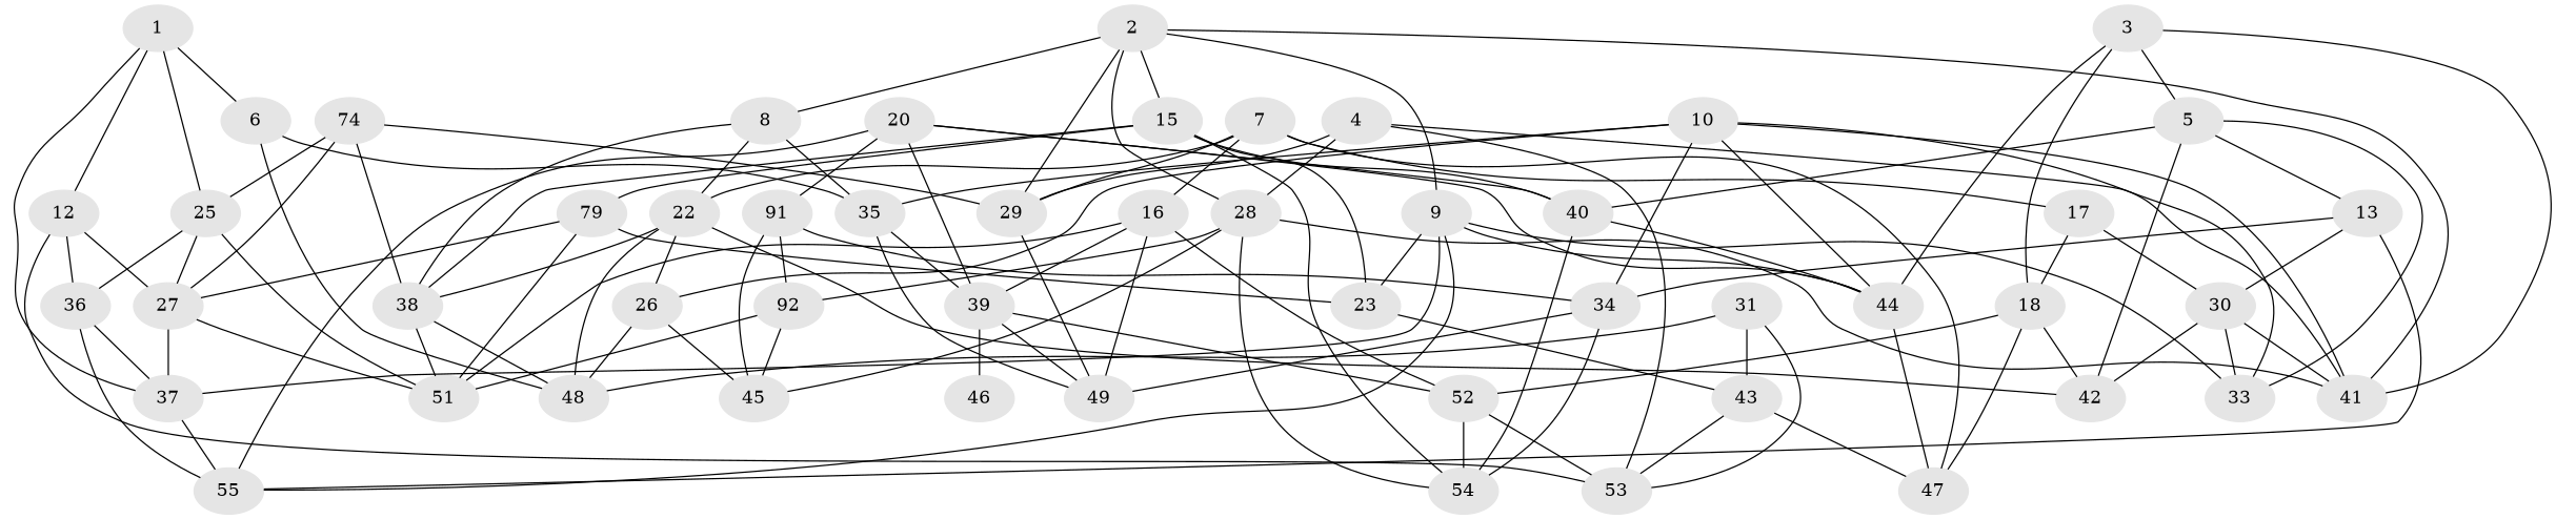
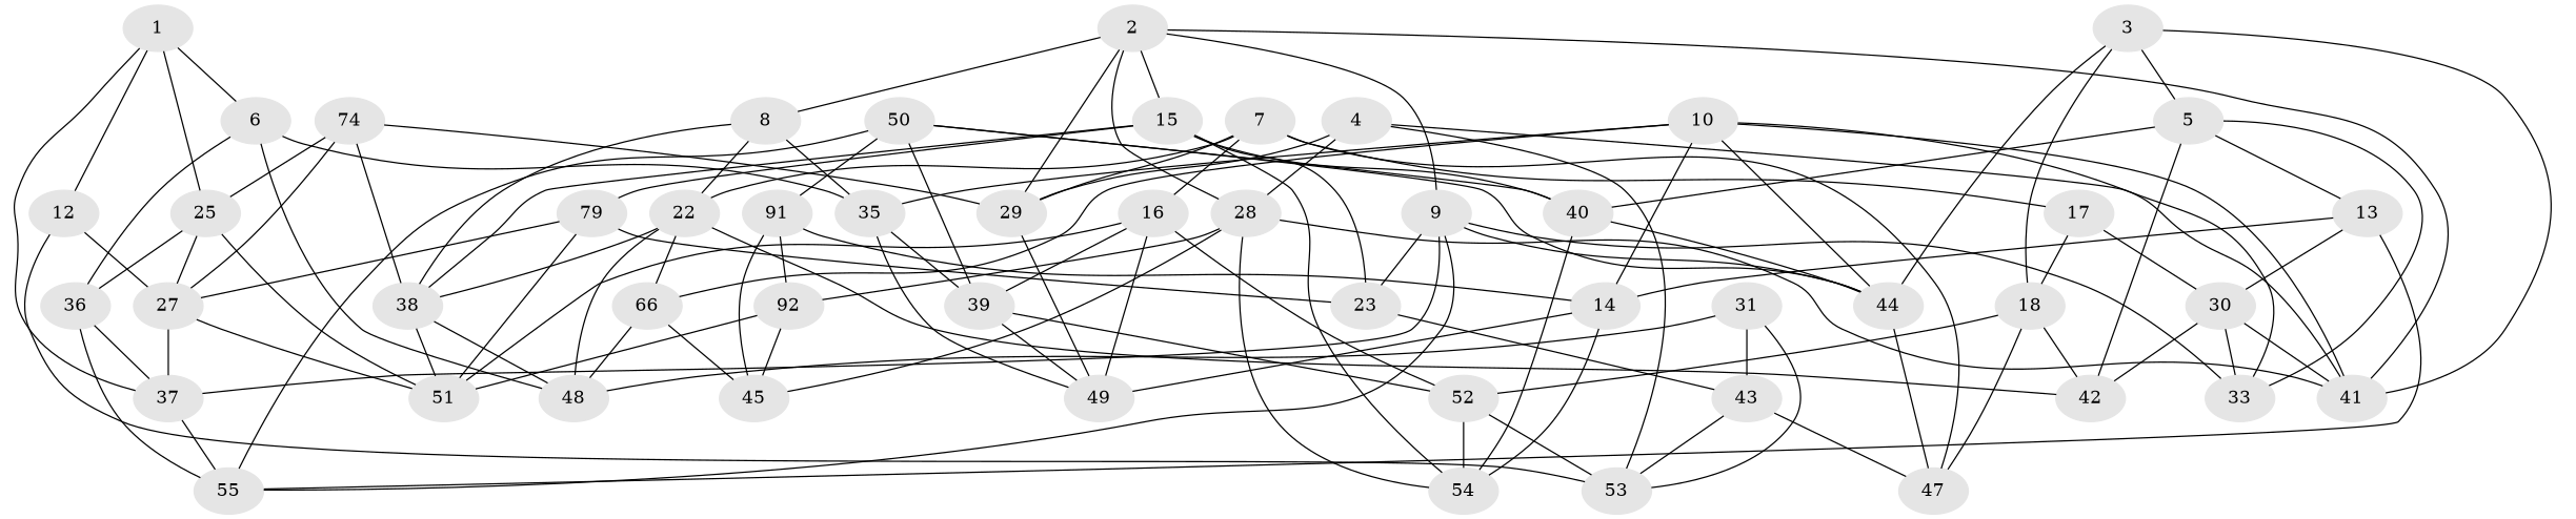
  graph {
    node [color=gray90 style=filled]
    edge [weight=1.0]
    1
    6
    12
    25
    37
    35
    36
    48
    53
    27
    51
    55
    2
    8
    9
    15
    28
    29
    41
    22
    38
    44
    33
    23
    40
    n26 [label=79]
    54
    n28 [label=92]
    45
    49
    3
    5
    18
    13
    42
    47
    52
    4
-   34
+   34 [label=14]
    30
    39
    7
    16
    17
-   26
+   26 [label=66]
    43
    10
    n48 [label=74]
-   46
-   20
+   20 [label=50]
    n51 [label=91]
    31
    1 -- 6
    1 -- 12
    1 -- 25
    1 -- 37
    6 -- 35
-   12 -- 36
+   6 -- 36
    6 -- 48
    12 -- 53 [weight=2.0]
    12 -- 27
    25 -- 36 [weight=2.0]
    25 -- 27
    25 -- 51
    37 -- 55
    35 -- 49
    35 -- 39
    36 -- 37
    36 -- 55 [weight=2.0]
    27 -- 37
    27 -- 51
    2 -- 8
    2 -- 9
    2 -- 15
    2 -- 28
    2 -- 29
    2 -- 41
    8 -- 35
    8 -- 22
    8 -- 38
    9 -- 37
    9 -- 55
    9 -- 44
    9 -- 33
    9 -- 23
    15 -- 38
    15 -- 23
    15 -- 40
    15 -- n26
    15 -- 54
    28 -- 41
    28 -- 54
    28 -- n28
    28 -- 45
    29 -- 49 [weight=2.0]
    22 -- 48
    22 -- 38
    22 -- 42
    22 -- 26
    38 -- 48
    38 -- 51
    44 -- 47
    23 -- 43
    40 -- 44
    40 -- 54
    n26 -- 27
    n26 -- 51
    n26 -- 23
    n28 -- 51
    n28 -- 45
    3 -- 41
    3 -- 44
    3 -- 5
    3 -- 18
    5 -- 33
    5 -- 40 [weight=2.0]
    5 -- 13
    5 -- 42
    18 -- 42
    18 -- 47
    18 -- 52
    13 -- 55
    13 -- 34
    13 -- 30
    52 -- 53
    52 -- 54 [weight=2.0]
    4 -- 53
    4 -- 28
    4 -- 29
    4 -- 41
    34 -- 54
    34 -- 49
    30 -- 41
    30 -- 33
    30 -- 42
    39 -- 49
    39 -- 52
-   39 -- 46
    7 -- 29
    7 -- 22
    7 -- 47
    7 -- 16 [weight=2.0]
    7 -- 17
    16 -- 51
    16 -- 49
    16 -- 52
    16 -- 39
    17 -- 18 [weight=2.0]
    17 -- 30
    26 -- 48
    26 -- 45
    43 -- 53
    43 -- 47
    10 -- 35
    10 -- 41
    10 -- 44
    10 -- 33
    10 -- 34
    10 -- 26
    n48 -- 25
    n48 -- 27
    n48 -- 29
    n48 -- 38
    20 -- 55
    20 -- 44
    20 -- 40
    20 -- 39
    20 -- n51 [weight=2.0]
    n51 -- n28 [weight=2.0]
    n51 -- 45
    n51 -- 34
    31 -- 48 [weight=2.0]
    31 -- 53
    31 -- 43
  }
